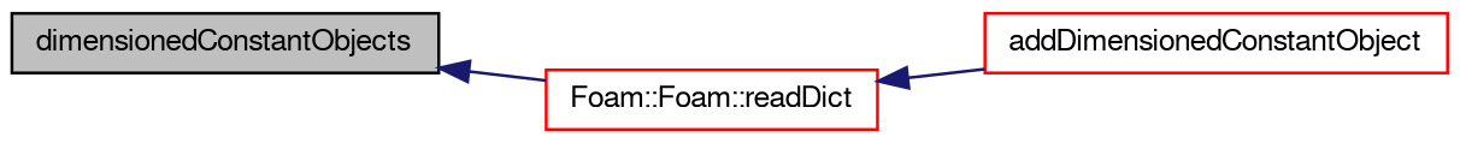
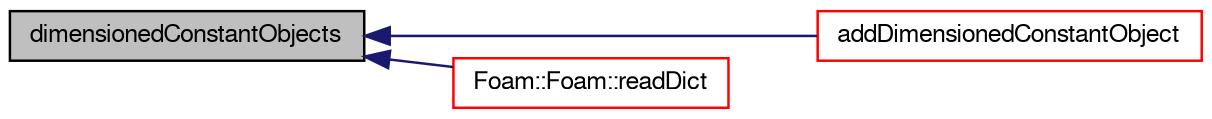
  digraph {
    rankdir=LR
    node [color=red fontname=FreeSans fontsize=10 shape=record]
    edge [color=midnightblue dir=back fontname=FreeSans fontsize=10 labelfontname=FreeSans labelfontsize=10 style=solid]
    n1 [color=black fillcolor=grey75 fontcolor=black height=0.2 label=dimensionedConstantObjects style=filled width=0.4]
    n2 [height=0.2 label=addDimensionedConstantObject width=0.4]
    n3 [height=0.2 label="Foam::Foam::readDict" width=0.4]
-   n3 -> n2
+   n1 -> n2
    n1 -> n3
  }
